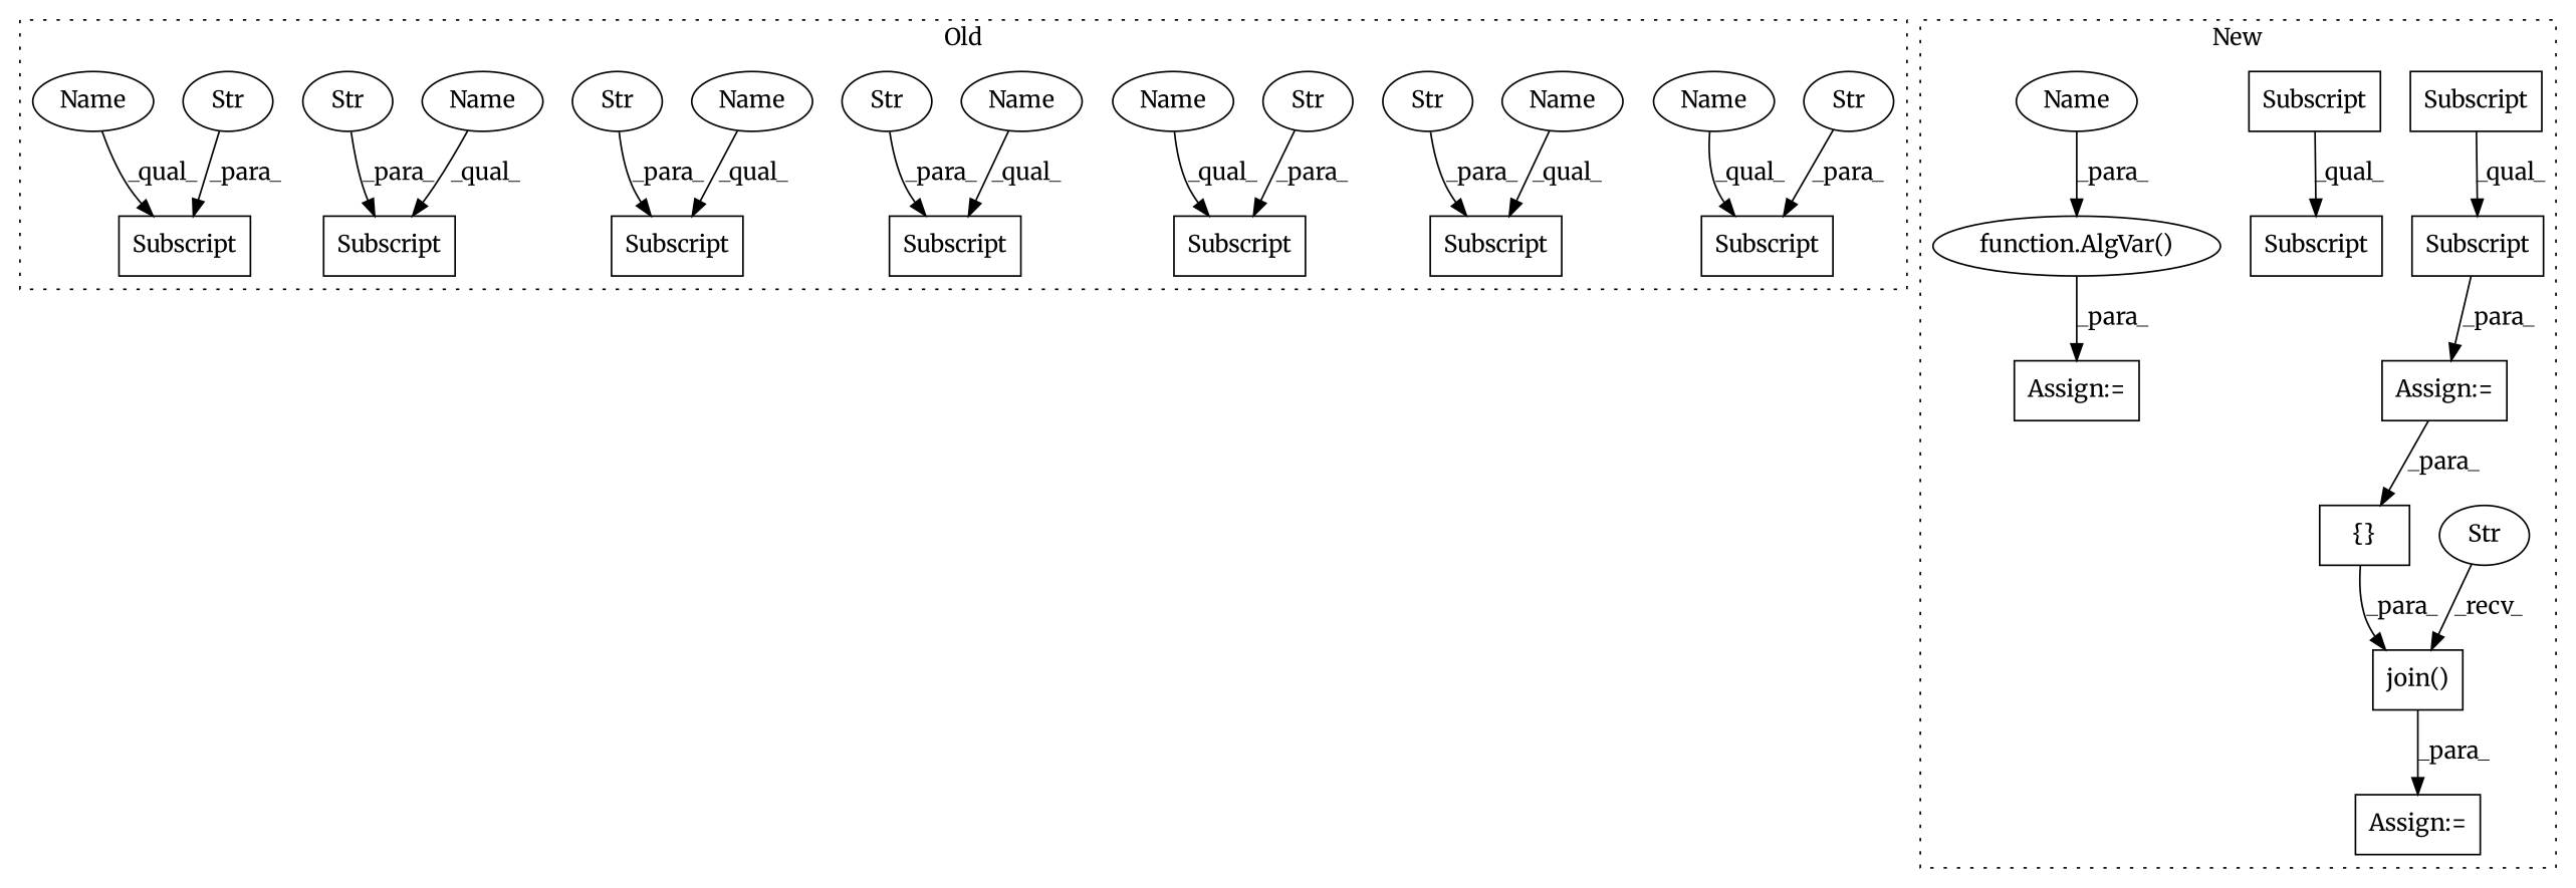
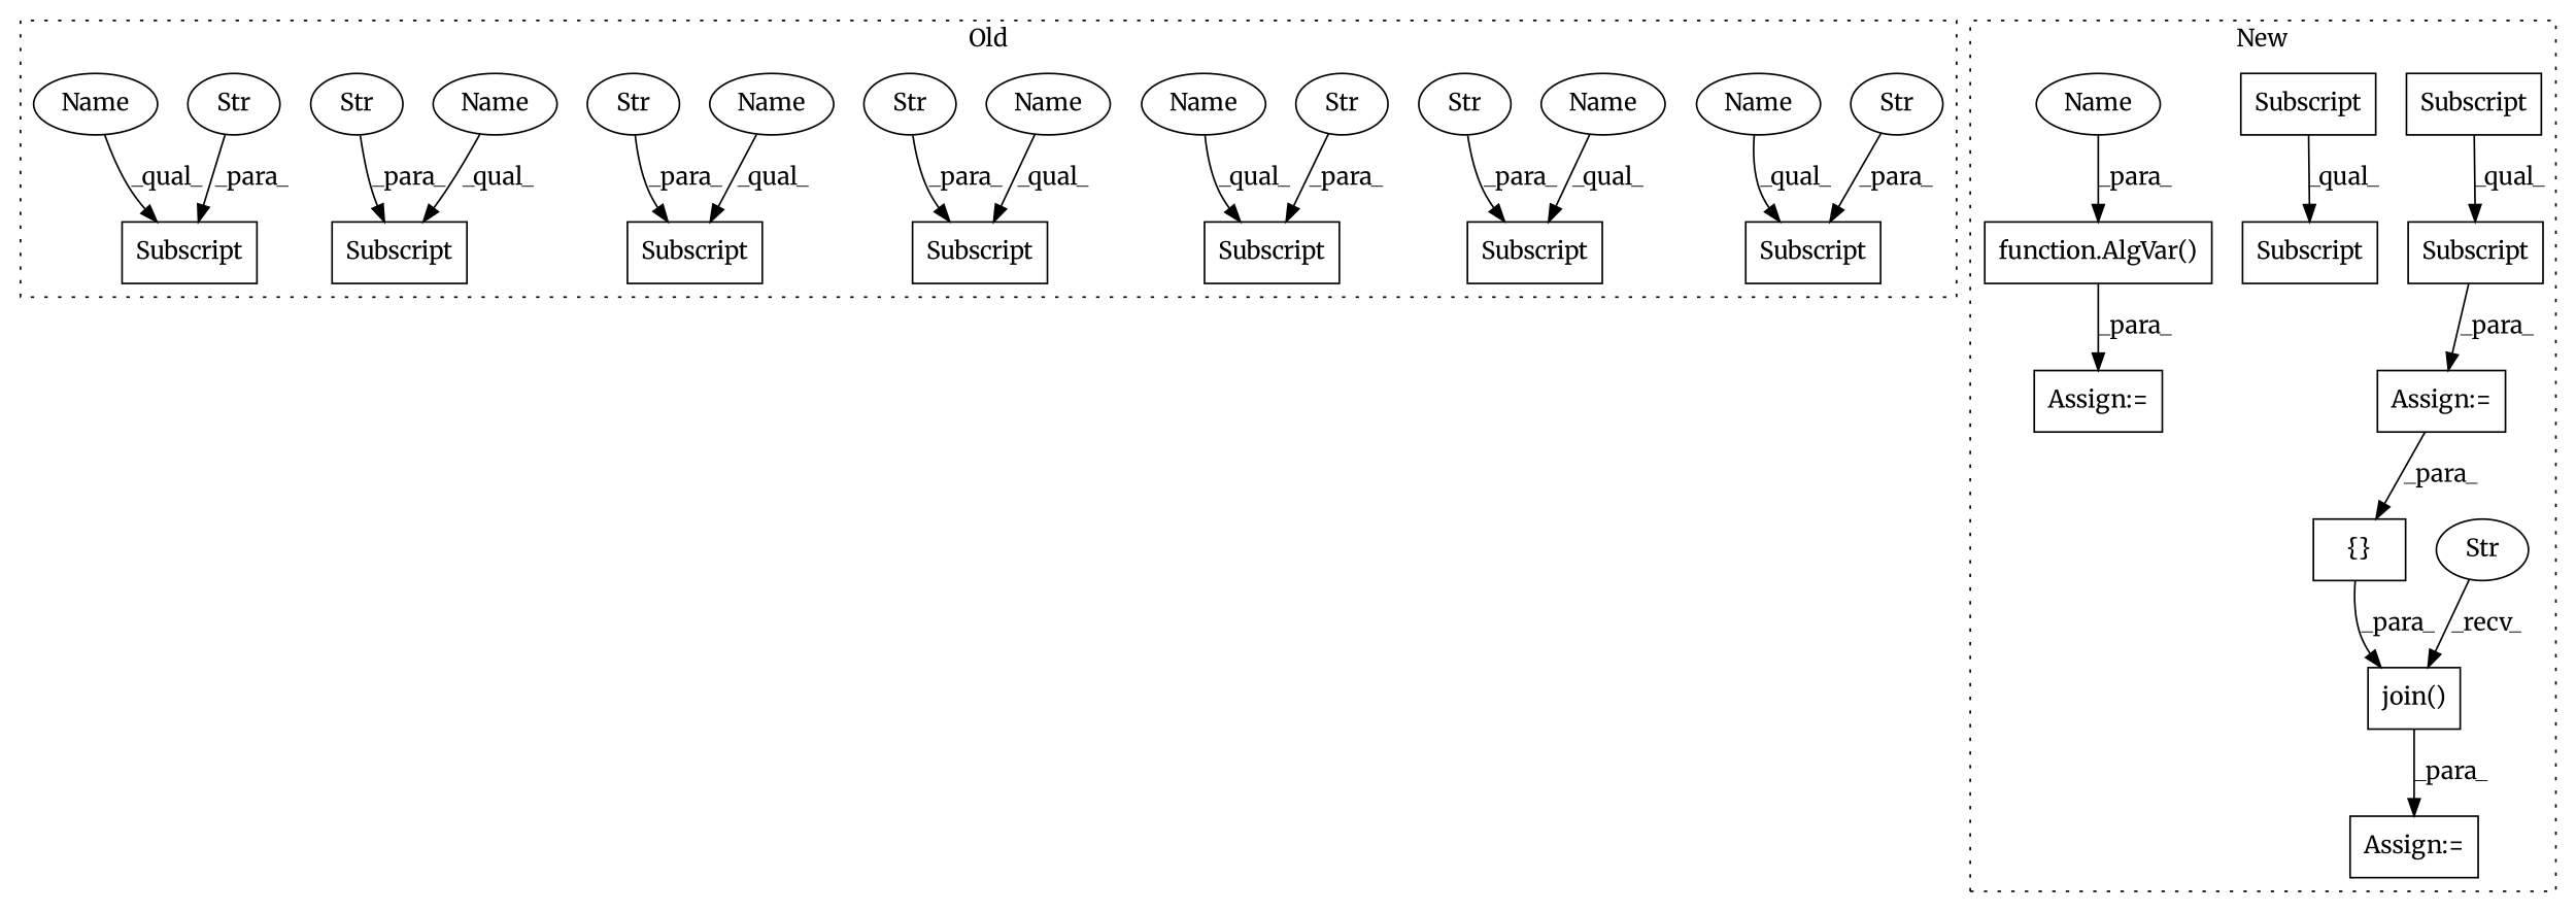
  digraph {
    fontname=Merriweather
    node [a=63 l=11 s="2566,0" shape=box fontname=Merriweather]
    edge [fontname=Merriweather]
    n1 [l="24,0" label=Subscript s="978,0"]
    n2 [a=66 label=Str s=990 shape=ellipse]
    n3 [l="24,0" label=Subscript s="903,0"]
    n4 [a=66 label=Str s=915 shape=ellipse]
    n5 [l="24,0" label=Subscript s="825,0"]
    n6 [a=66 label=Str s=837 shape=ellipse]
    n7 [l="24,0" label=Subscript s="725,0"]
    n8 [a=66 label=Str s=737 shape=ellipse]
    n9 [l="24,0" label=Subscript s="776,0"]
    n10 [a=66 label=Str s=788 shape=ellipse]
    n11 [l="24,0" label=Subscript s="1178,0"]
    n12 [a=66 label=Str s=1190 shape=ellipse]
    n13 [l="24,0" label=Subscript s="1115,0"]
    n14 [a=66 label=Str s=1127 shape=ellipse]
    n15 [a=87 label=Name s=776 shape=ellipse]
    n16 [a=87 label=Name s=825 shape=ellipse]
    n17 [a=87 label=Name s=1178 shape=ellipse]
    n18 [a=87 label=Name s=978 shape=ellipse]
    n19 [a=87 label=Name s=725 shape=ellipse]
    n20 [a=87 label=Name s=1115 shape=ellipse]
    n21 [a=87 label=Name s=903 shape=ellipse]
    n22 [a=75 l="9,1" label="join()" s="2629,2665"]
    n23 [a=68 l=3 label="Assign:=" s=2626]
    n24 [a=66 l=3 label=Str s=2629 shape=ellipse]
    n25 [a=68 l=3 label="Assign:=" s=2563]
    n26 [l="43,0" label=Subscript]
    n27 [a=59 l="1,0" label="{}" s="2638,2664"]
    n28 [l="30,0" label=Subscript]
    n29 [l="23,0" label=Subscript s="2519,0"]
-   n30 [a=75 l="7,1" label="function.AlgVar()" s="674,692" shape=ellipse]
+   n30 [a=75 l="7,1" label="function.AlgVar()" s="674,692"]
    n31 [l="35,0" label=Subscript s="2519,0"]
    n32 [a=68 l=3 label="Assign:=" s=671]
    n33 [a=87 label=Name s=681 shape=ellipse]
    subgraph cluster_1 {
      label=Old
      style=dotted
      n1
      n2
      n3
      n4
      n5
      n6
      n7
      n8
      n9
      n10
      n11
      n12
      n13
      n14
      n15
      n16
      n17
      n18
      n19
      n20
      n21
    }
    subgraph cluster_2 {
      label=New
      style=dotted
      n22
      n23
      n24
      n25
      n26
      n27
      n28
      n29
      n30
      n31
      n32
      n33
    }
    n2 -> n1 [label=_para_]
    n4 -> n3 [label=_para_]
    n6 -> n5 [label=_para_]
    n8 -> n7 [label=_para_]
    n10 -> n9 [label=_para_]
    n12 -> n11 [label=_para_]
    n14 -> n13 [label=_para_]
    n15 -> n9 [label=_qual_]
    n16 -> n5 [label=_qual_]
    n17 -> n11 [label=_qual_]
    n18 -> n1 [label=_qual_]
    n19 -> n7 [label=_qual_]
    n20 -> n13 [label=_qual_]
    n21 -> n3 [label=_qual_]
    n22 -> n23 [label=_para_]
    n24 -> n22 [label=_recv_]
    n25 -> n27 [label=_para_]
    n26 -> n25 [label=_para_]
    n27 -> n22 [label=_para_]
    n28 -> n26 [label=_qual_]
    n29 -> n31 [label=_qual_]
    n30 -> n32 [label=_para_]
    n33 -> n30 [label=_para_]
  }
